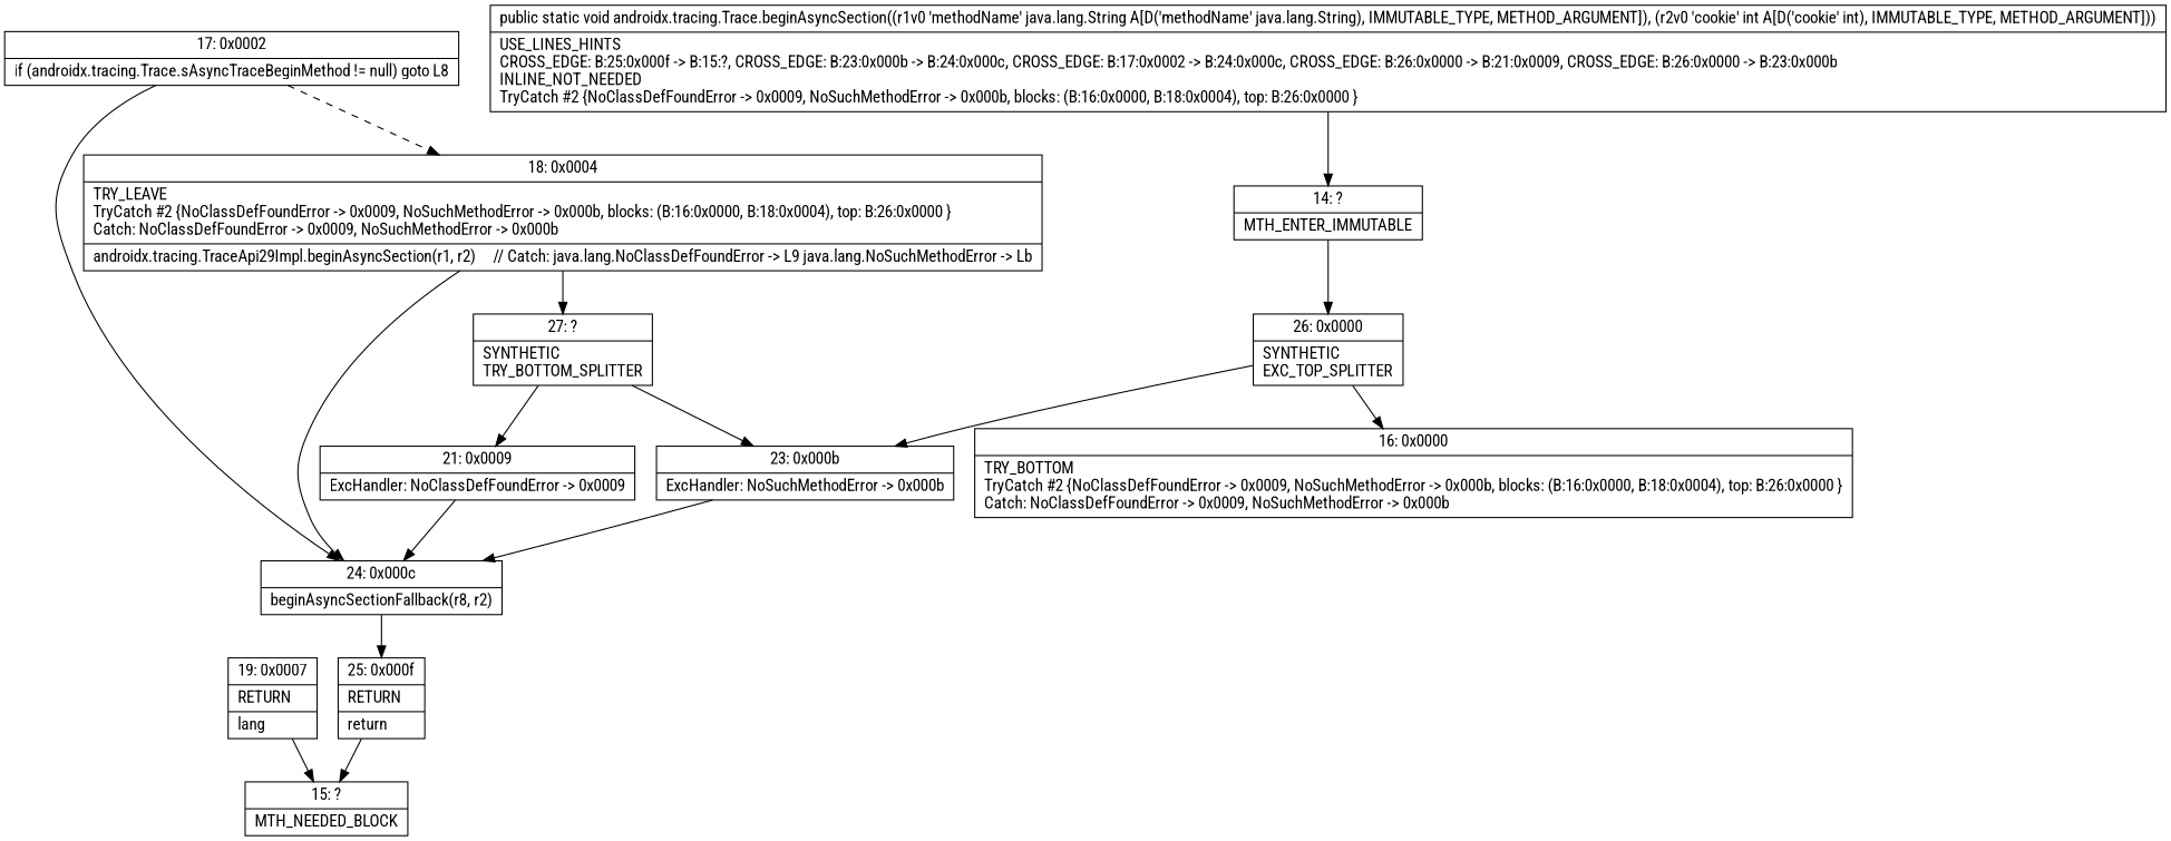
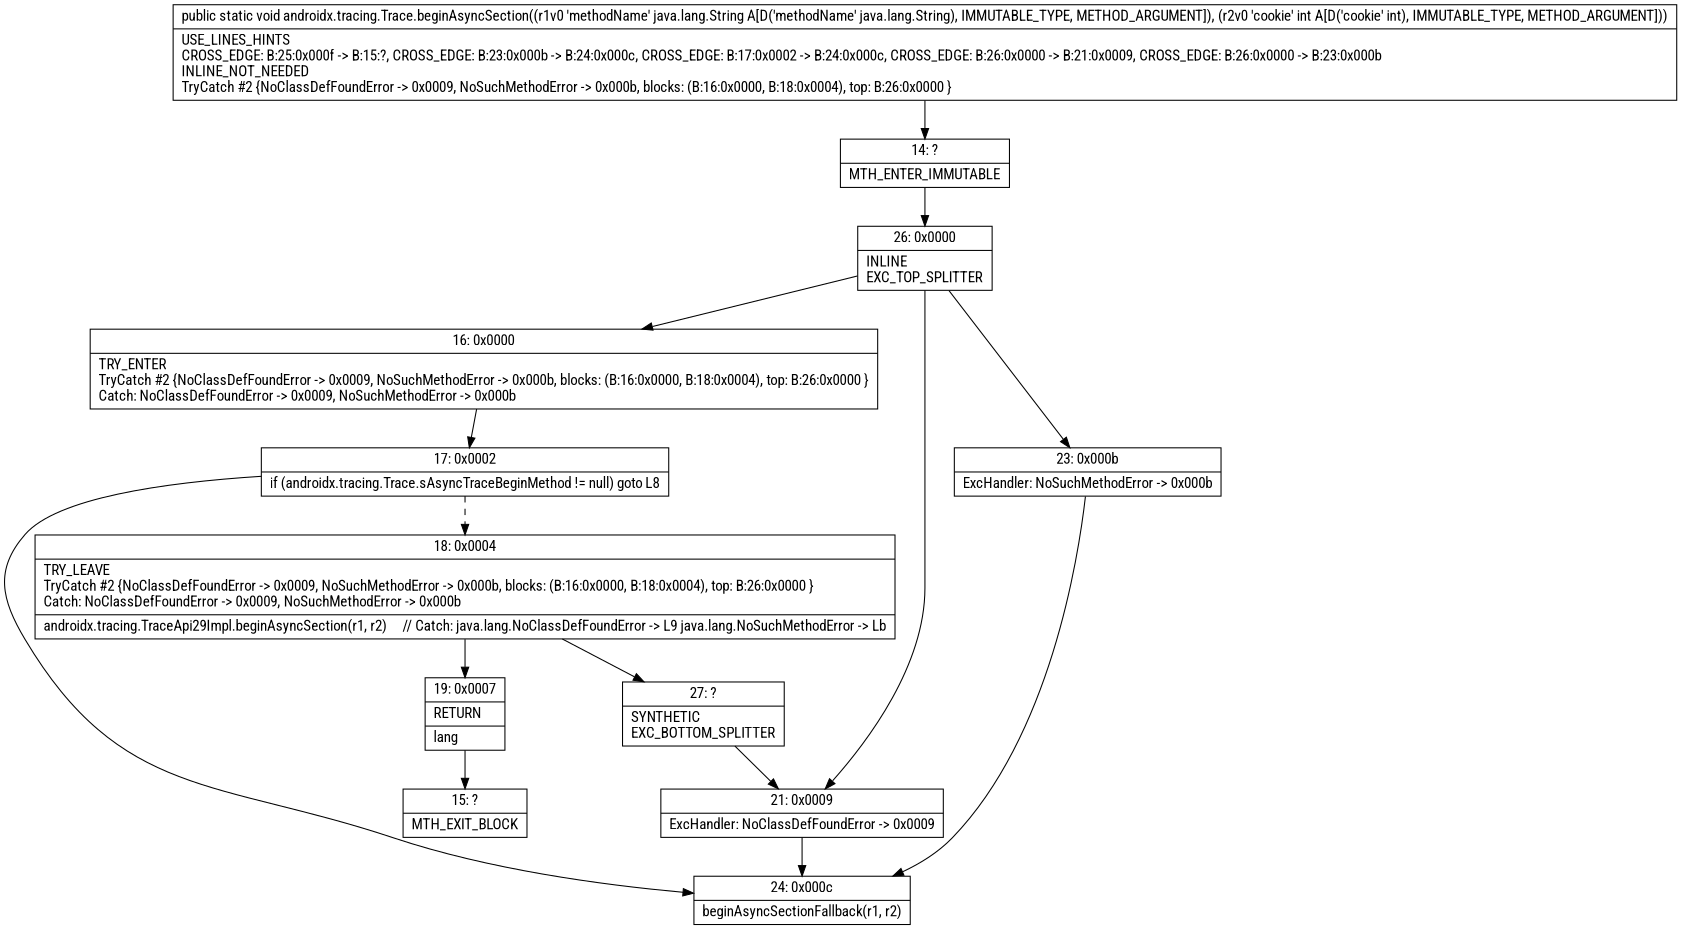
  digraph {
    fontname="Roboto Condensed"
    node [fontname="Roboto Condensed" shape=record]
    edge [fontname="Roboto Condensed"]
    n1 [label="{14\:\ ?|MTH_ENTER_IMMUTABLE\l}"]
-   n2 [label="{26\:\ 0x0000|SYNTHETIC\lEXC_TOP_SPLITTER\l}"]
-   n3 [label="{16\:\ 0x0000|TRY_BOTTOM\lTryCatch #2 \{NoClassDefFoundError \-\> 0x0009, NoSuchMethodError \-\> 0x000b, blocks: (B:16:0x0000, B:18:0x0004), top: B:26:0x0000 \}\lCatch: NoClassDefFoundError \-\> 0x0009, NoSuchMethodError \-\> 0x000b\l}"]
+   n2 [label="{26\:\ 0x0000|INLINE\lEXC_TOP_SPLITTER\l}"]
+   n3 [label="{16\:\ 0x0000|TRY_ENTER\lTryCatch #2 \{NoClassDefFoundError \-\> 0x0009, NoSuchMethodError \-\> 0x000b, blocks: (B:16:0x0000, B:18:0x0004), top: B:26:0x0000 \}\lCatch: NoClassDefFoundError \-\> 0x0009, NoSuchMethodError \-\> 0x000b\l}"]
    n4 [label="{21\:\ 0x0009|ExcHandler: NoClassDefFoundError \-\> 0x0009\l}"]
    n5 [label="{23\:\ 0x000b|ExcHandler: NoSuchMethodError \-\> 0x000b\l}"]
    n6 [label="{17\:\ 0x0002|if (androidx.tracing.Trace.sAsyncTraceBeginMethod != null) goto L8\l}"]
-   n7 [label="{24\:\ 0x000c|beginAsyncSectionFallback(r8, r2)\l}"]
+   n7 [label="{24\:\ 0x000c|beginAsyncSectionFallback(r1, r2)\l}"]
    n8 [label="{18\:\ 0x0004|TRY_LEAVE\lTryCatch #2 \{NoClassDefFoundError \-\> 0x0009, NoSuchMethodError \-\> 0x000b, blocks: (B:16:0x0000, B:18:0x0004), top: B:26:0x0000 \}\lCatch: NoClassDefFoundError \-\> 0x0009, NoSuchMethodError \-\> 0x000b\l|androidx.tracing.TraceApi29Impl.beginAsyncSection(r1, r2)     \/\/ Catch: java.lang.NoClassDefFoundError \-\> L9 java.lang.NoSuchMethodError \-\> Lb\l}"]
    n9 [label="{19\:\ 0x0007|RETURN\l|lang\l}"]
-   n10 [label="{27\:\ ?|SYNTHETIC\lTRY_BOTTOM_SPLITTER\l}"]
-   n11 [label="{25\:\ 0x000f|RETURN\l|return\l}"]
-   n12 [label="{15\:\ ?|MTH_NEEDED_BLOCK\l}"]
+   n10 [label="{27\:\ ?|SYNTHETIC\lEXC_BOTTOM_SPLITTER\l}"]
+   n12 [label="{15\:\ ?|MTH_EXIT_BLOCK\l}"]
    n13 [label="{public static void androidx.tracing.Trace.beginAsyncSection((r1v0 'methodName' java.lang.String A[D('methodName' java.lang.String), IMMUTABLE_TYPE, METHOD_ARGUMENT]), (r2v0 'cookie' int A[D('cookie' int), IMMUTABLE_TYPE, METHOD_ARGUMENT]))  | USE_LINES_HINTS\lCROSS_EDGE: B:25:0x000f \-\> B:15:?, CROSS_EDGE: B:23:0x000b \-\> B:24:0x000c, CROSS_EDGE: B:17:0x0002 \-\> B:24:0x000c, CROSS_EDGE: B:26:0x0000 \-\> B:21:0x0009, CROSS_EDGE: B:26:0x0000 \-\> B:23:0x000b\lINLINE_NOT_NEEDED\lTryCatch #2 \{NoClassDefFoundError \-\> 0x0009, NoSuchMethodError \-\> 0x000b, blocks: (B:16:0x0000, B:18:0x0004), top: B:26:0x0000 \}\l}"]
    n1 -> n2
    n2 -> n3
+   n2 -> n4
    n2 -> n5
+   n3 -> n6
    n4 -> n7
    n5 -> n7
    n6 -> n7
    n6 -> n8 [style=dashed]
-   n7 -> n11
-   n8 -> n7
+   n8 -> n9
    n8 -> n10
    n9 -> n12
    n10 -> n4
-   n10 -> n5
-   n11 -> n12
    n13 -> n1
  }
